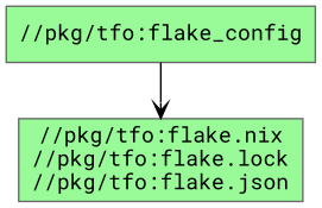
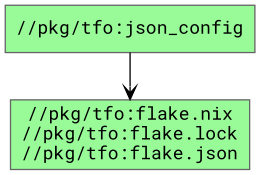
  digraph {
    fontname="Roboto Mono"
    node [shape=box style=filled fillcolor=palegreen color=gray40 fontname="Roboto Mono"]
-   "//pkg/tfo:flake_config"
+   "//pkg/tfo:flake_config" [label="//pkg/tfo:json_config"]
    "//pkg/tfo:flake.nix\n//pkg/tfo:flake.lock\n//pkg/tfo:flake.json"
    "//pkg/tfo:flake_config" -> "//pkg/tfo:flake.nix\n//pkg/tfo:flake.lock\n//pkg/tfo:flake.json" [arrowhead=vee fontname="Roboto Mono"]
  }
